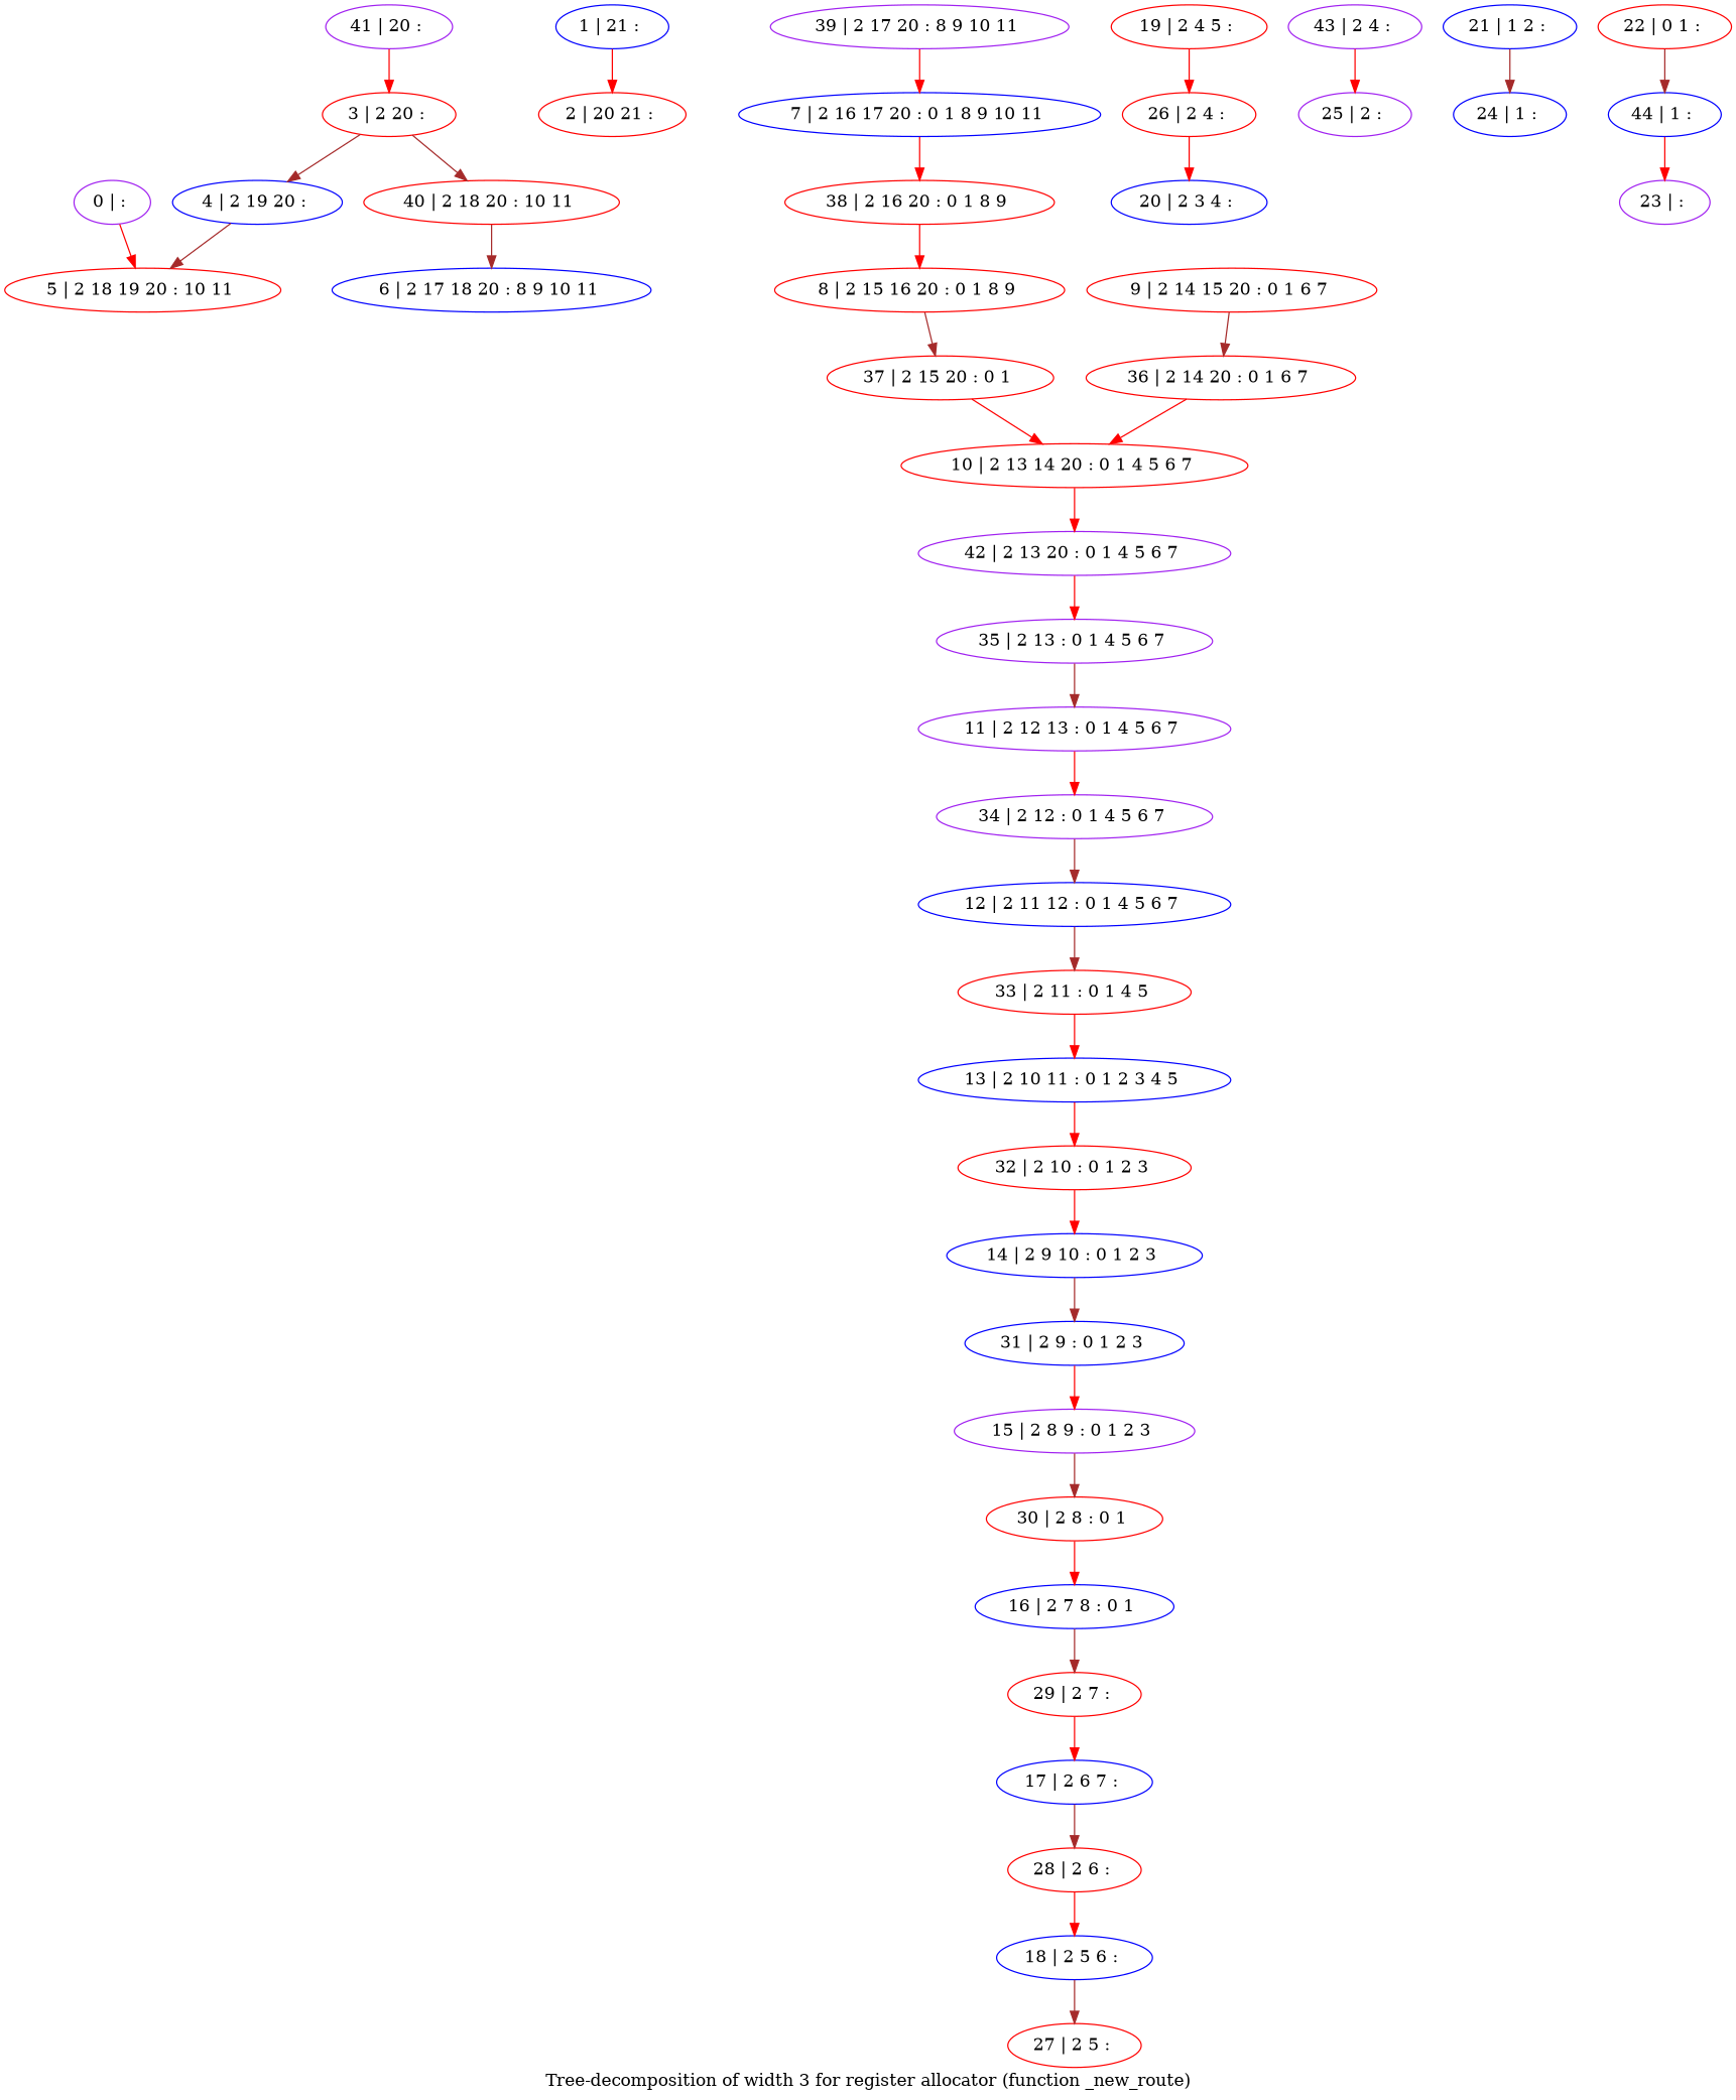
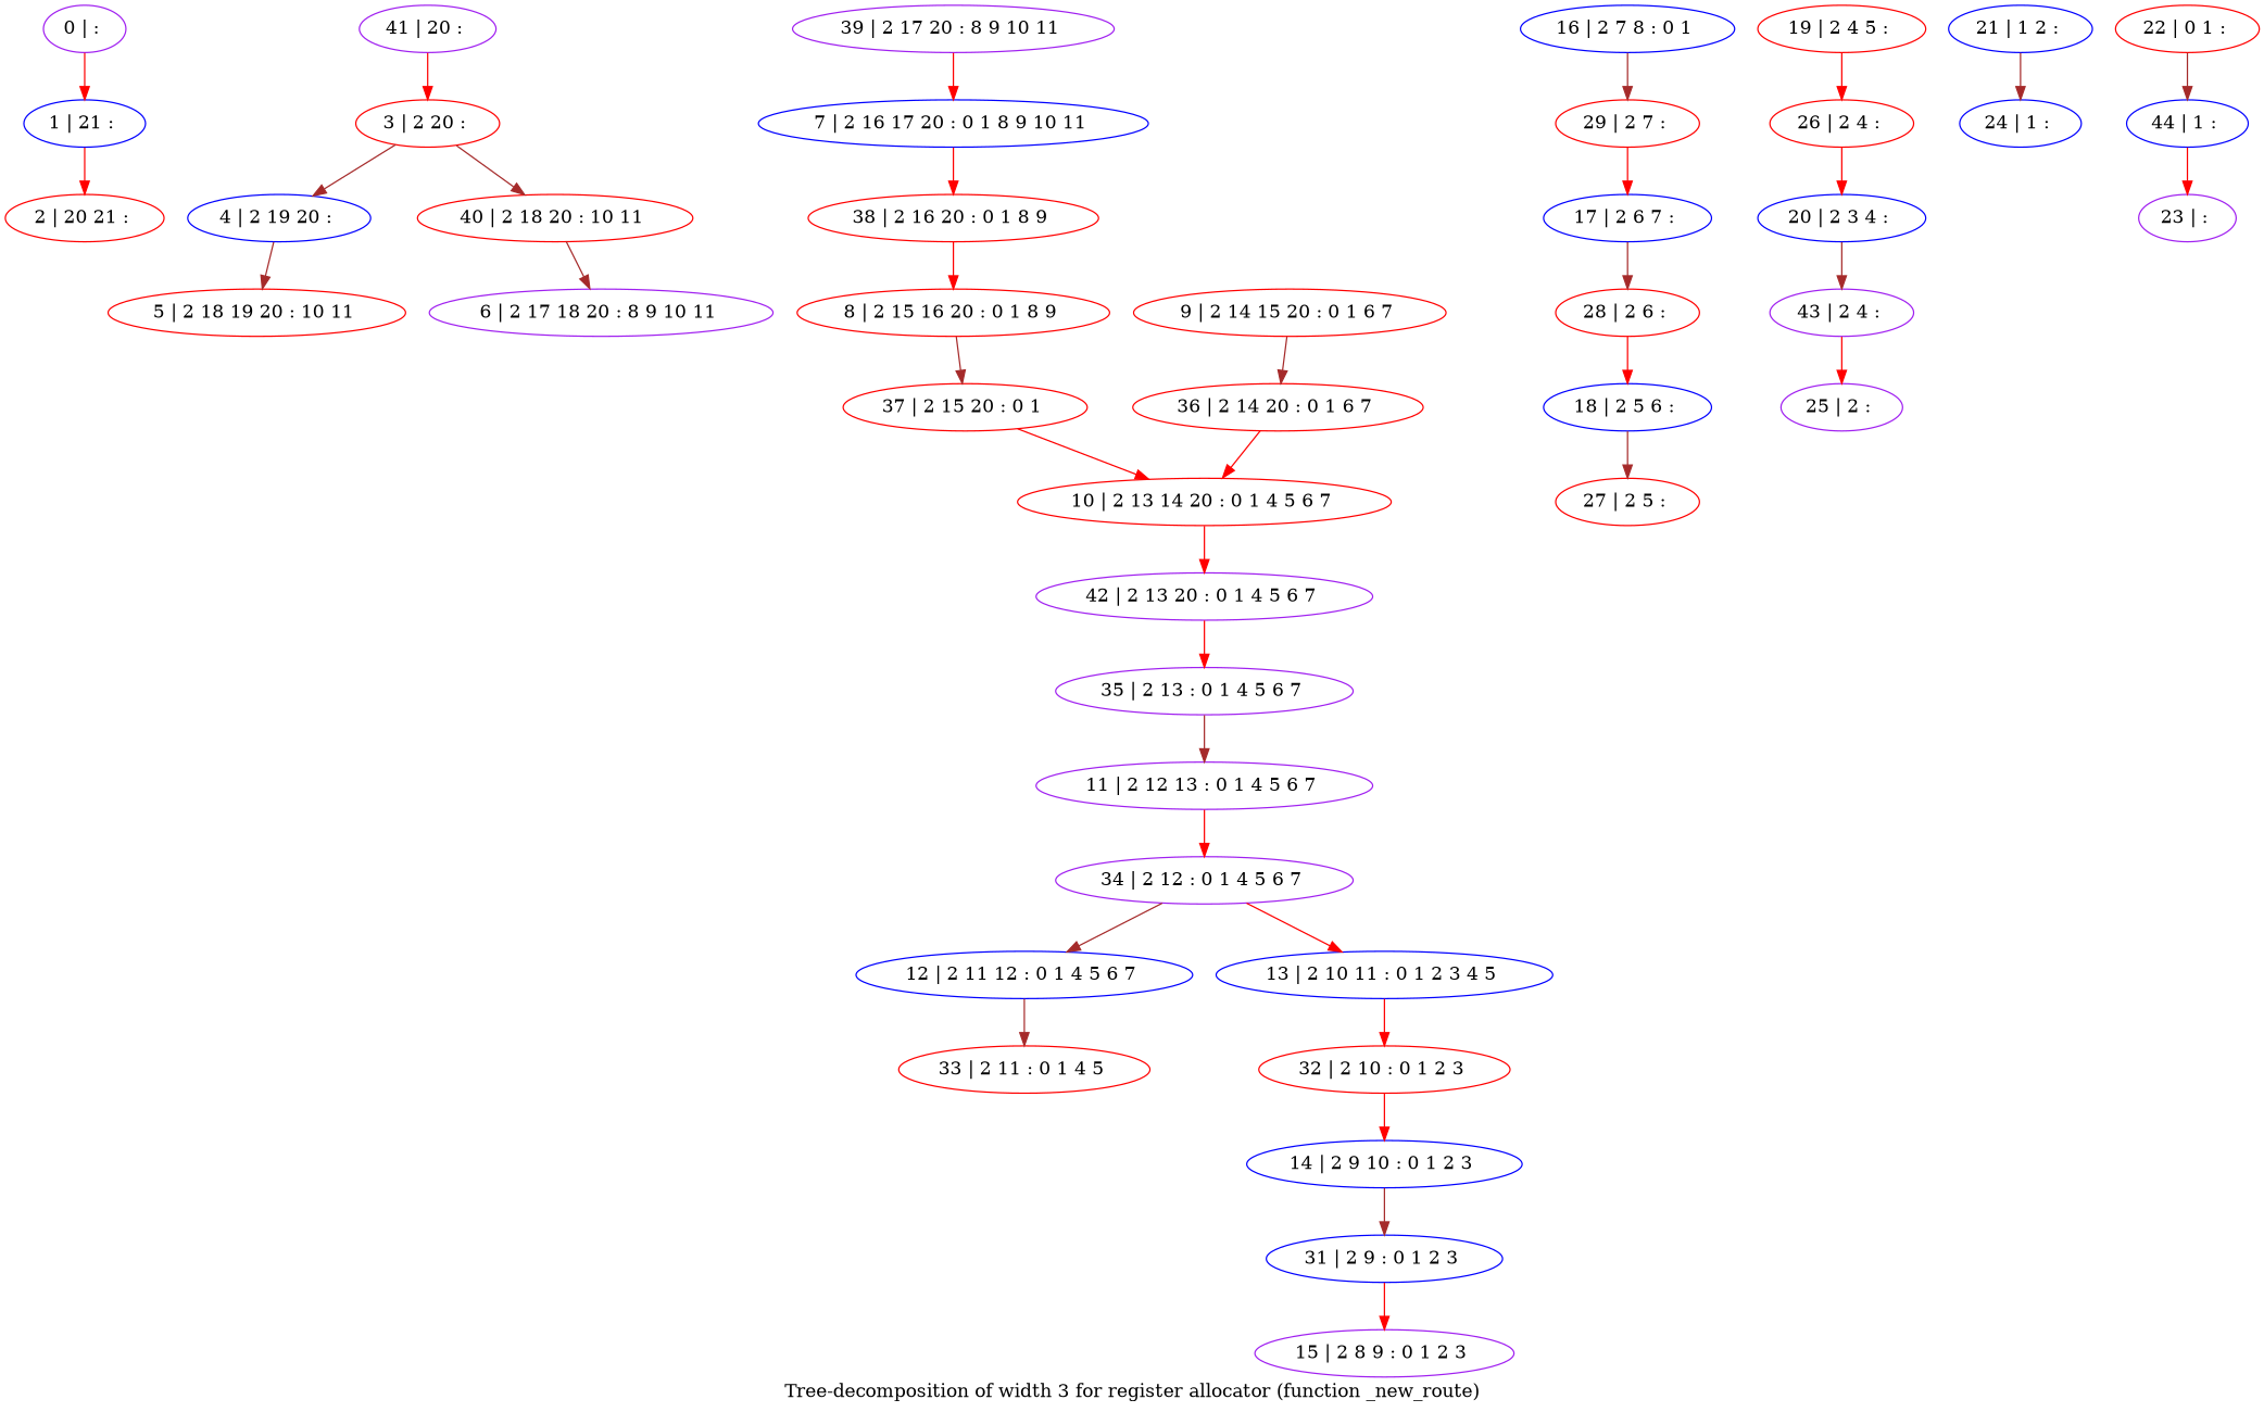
  digraph {
    label="Tree-decomposition of width 3 for register allocator (function _new_route)"
    node [color=red]
    edge [color=red]
    n1 [color=purple label="0 | : "]
    n2 [color=blue label="1 | 21 : "]
    n3 [label="2 | 20 21 : "]
    n4 [color=purple label="41 | 20 : "]
    n5 [label="3 | 2 20 : "]
    n6 [color=blue label="4 | 2 19 20 : "]
    n7 [label="40 | 2 18 20 : 10 11 "]
    n8 [label="5 | 2 18 19 20 : 10 11 "]
-   n9 [color=blue label="6 | 2 17 18 20 : 8 9 10 11 "]
+   n9 [color=purple label="6 | 2 17 18 20 : 8 9 10 11 "]
    n10 [color=purple label="39 | 2 17 20 : 8 9 10 11 "]
    n11 [color=blue label="7 | 2 16 17 20 : 0 1 8 9 10 11 "]
    n12 [label="38 | 2 16 20 : 0 1 8 9 "]
    n13 [label="8 | 2 15 16 20 : 0 1 8 9 "]
    n14 [label="37 | 2 15 20 : 0 1 "]
    n15 [label="10 | 2 13 14 20 : 0 1 4 5 6 7 "]
    n16 [label="9 | 2 14 15 20 : 0 1 6 7 "]
    n17 [label="36 | 2 14 20 : 0 1 6 7 "]
    n18 [color=purple label="42 | 2 13 20 : 0 1 4 5 6 7 "]
    n19 [color=purple label="35 | 2 13 : 0 1 4 5 6 7 "]
    n20 [color=purple label="11 | 2 12 13 : 0 1 4 5 6 7 "]
    n21 [color=purple label="34 | 2 12 : 0 1 4 5 6 7 "]
    n22 [color=blue label="12 | 2 11 12 : 0 1 4 5 6 7 "]
    n23 [label="33 | 2 11 : 0 1 4 5 "]
    n24 [color=blue label="13 | 2 10 11 : 0 1 2 3 4 5 "]
    n25 [label="32 | 2 10 : 0 1 2 3 "]
    n26 [color=blue label="14 | 2 9 10 : 0 1 2 3 "]
    n27 [color=blue label="31 | 2 9 : 0 1 2 3 "]
    n28 [color=purple label="15 | 2 8 9 : 0 1 2 3 "]
-   n29 [label="30 | 2 8 : 0 1 "]
    n30 [color=blue label="16 | 2 7 8 : 0 1 "]
    n31 [label="29 | 2 7 : "]
    n32 [color=blue label="17 | 2 6 7 : "]
    n33 [label="28 | 2 6 : "]
    n34 [color=blue label="18 | 2 5 6 : "]
    n35 [label="27 | 2 5 : "]
    n36 [label="19 | 2 4 5 : "]
    n37 [label="26 | 2 4 : "]
    n38 [color=blue label="20 | 2 3 4 : "]
    n39 [color=purple label="43 | 2 4 : "]
    n40 [color=purple label="25 | 2 : "]
    n41 [color=blue label="21 | 1 2 : "]
    n42 [color=blue label="24 | 1 : "]
    n43 [label="22 | 0 1 : "]
    n44 [color=blue label="44 | 1 : "]
    n45 [color=purple label="23 | : "]
-   n1 -> n8
+   n1 -> n2
    n2 -> n3
    n4 -> n5
    n5 -> n6 [color=brown]
    n5 -> n7 [color=brown]
    n6 -> n8 [color=brown]
    n7 -> n9 [color=brown]
    n10 -> n11
    n11 -> n12
    n12 -> n13
    n13 -> n14 [color=brown]
    n14 -> n15
    n15 -> n18
    n16 -> n17 [color=brown]
    n17 -> n15
    n18 -> n19
    n19 -> n20 [color=brown]
    n20 -> n21
    n21 -> n22 [color=brown]
    n22 -> n23 [color=brown]
-   n23 -> n24
+   n21 -> n24
    n24 -> n25
    n25 -> n26
    n26 -> n27 [color=brown]
    n27 -> n28
-   n28 -> n29 [color=brown]
-   n29 -> n30
    n30 -> n31 [color=brown]
    n31 -> n32
    n32 -> n33 [color=brown]
    n33 -> n34
    n34 -> n35 [color=brown]
    n36 -> n37
    n37 -> n38
+   n38 -> n39 [color=brown]
    n39 -> n40
    n41 -> n42 [color=brown]
    n43 -> n44 [color=brown]
    n44 -> n45
  }
